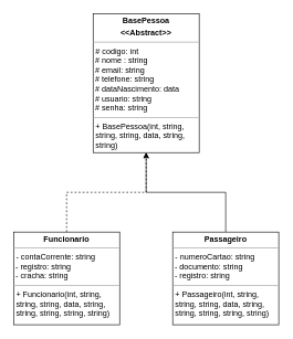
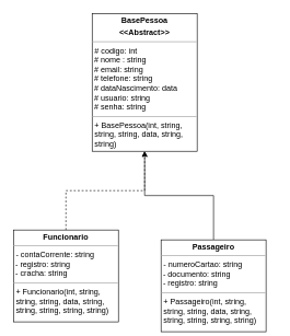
  <mxCell id="0" />
  <mxCell id="1" parent="0" />
  <mxCell id="2" value="&lt;p style=&quot;margin:0px;margin-top:4px;text-align:center;&quot;&gt;&lt;b&gt;BasePessoa&lt;/b&gt;&lt;/p&gt;&lt;p style=&quot;margin:0px;margin-top:4px;text-align:center;&quot;&gt;&lt;b&gt;&amp;lt;&amp;lt;Abstract&amp;gt;&amp;gt;&lt;/b&gt;&lt;/p&gt;&lt;hr size=&quot;1&quot;&gt;&lt;p style=&quot;margin:0px;margin-left:4px;&quot;&gt;# codigo: int&lt;/p&gt;&amp;nbsp;# nome : string&lt;br&gt;&amp;nbsp;# email: string&lt;br&gt;&amp;nbsp;# telefone: string&lt;br&gt;&amp;nbsp;# dataNascimento: data&lt;br&gt;&amp;nbsp;# usuario: string&lt;br&gt;&lt;span style=&quot;background-color: initial;&quot;&gt;&amp;nbsp;# senha: string&lt;/span&gt;&lt;br&gt;&lt;hr size=&quot;1&quot;&gt;&lt;p style=&quot;margin:0px;margin-left:4px;&quot;&gt;+ BasePessoa(int, string, string, string, data, string, string)&lt;/p&gt;" style="verticalAlign=top;align=left;overflow=fill;fontSize=12;fontFamily=Helvetica;html=1;whiteSpace=wrap;" vertex="1" parent="1"><mxGeometry x="140" y="20" width="160" height="210" as="geometry" /></mxCell>
  <mxCell id="3" style="edgeStyle=orthogonalEdgeStyle;rounded=0;orthogonalLoop=1;jettySize=auto;html=1;exitX=0.5;exitY=0;exitDx=0;exitDy=0;entryX=0.5;entryY=1;entryDx=0;entryDy=0;dashed=1;" edge="1" parent="1" source="4" target="2"><mxGeometry relative="1" as="geometry" /></mxCell>
  <mxCell id="4" value="&lt;p style=&quot;margin:0px;margin-top:4px;text-align:center;&quot;&gt;&lt;b&gt;Funcionario&lt;/b&gt;&lt;/p&gt;&lt;hr size=&quot;1&quot;&gt;&lt;p style=&quot;margin:0px;margin-left:4px;&quot;&gt;- contaCorrente: string&lt;/p&gt;&amp;nbsp;- registro: string&lt;br&gt;&amp;nbsp;- cracha: string&lt;br&gt;&lt;hr size=&quot;1&quot;&gt;&lt;p style=&quot;margin:0px;margin-left:4px;&quot;&gt;+ Funcionario(int, string, string, string, data, string, string, string, string, string)&lt;/p&gt;" style="verticalAlign=top;align=left;overflow=fill;fontSize=12;fontFamily=Helvetica;html=1;whiteSpace=wrap;" vertex="1" parent="1"><mxGeometry x="20" y="350" width="160" height="140" as="geometry" /></mxCell>
  <mxCell id="5" style="edgeStyle=orthogonalEdgeStyle;rounded=0;orthogonalLoop=1;jettySize=auto;html=1;exitX=0.5;exitY=0;exitDx=0;exitDy=0;entryX=0.5;entryY=1;entryDx=0;entryDy=0;" edge="1" parent="1" source="6" target="2"><mxGeometry relative="1" as="geometry" /></mxCell>
- <mxCell id="6" value="&lt;p style=&quot;margin:0px;margin-top:4px;text-align:center;&quot;&gt;&lt;b&gt;Passageiro&lt;/b&gt;&lt;/p&gt;&lt;hr size=&quot;1&quot;&gt;&lt;p style=&quot;margin:0px;margin-left:4px;&quot;&gt;- numeroCartao: string&lt;/p&gt;&amp;nbsp;- documento: string&lt;br&gt;&amp;nbsp;- registro: string&lt;br&gt;&lt;hr size=&quot;1&quot;&gt;&lt;p style=&quot;margin:0px;margin-left:4px;&quot;&gt;+ Passageiro(int, string, string, string, data, string, string, string, string, string)&lt;/p&gt;" style="verticalAlign=top;align=left;overflow=fill;fontSize=12;fontFamily=Helvetica;html=1;whiteSpace=wrap;" vertex="1" parent="1"><mxGeometry x="260" y="350" width="160" height="140" as="geometry" /></mxCell>
+ <mxCell id="6" value="&lt;p style=&quot;margin:0px;margin-top:4px;text-align:center;&quot;&gt;&lt;b&gt;Passageiro&lt;/b&gt;&lt;/p&gt;&lt;hr size=&quot;1&quot;&gt;&lt;p style=&quot;margin:0px;margin-left:4px;&quot;&gt;- numeroCartao: string&lt;/p&gt;&amp;nbsp;- documento: string&lt;br&gt;&amp;nbsp;- registro: string&lt;br&gt;&lt;hr size=&quot;1&quot;&gt;&lt;p style=&quot;margin:0px;margin-left:4px;&quot;&gt;+ Passageiro(int, string, string, string, data, string, string, string, string, string)&lt;/p&gt;" style="verticalAlign=top;align=left;overflow=fill;fontSize=12;fontFamily=Helvetica;html=1;whiteSpace=wrap;" vertex="1" parent="1"><mxGeometry x="245" y="365" width="160" height="140" as="geometry" /></mxCell>
